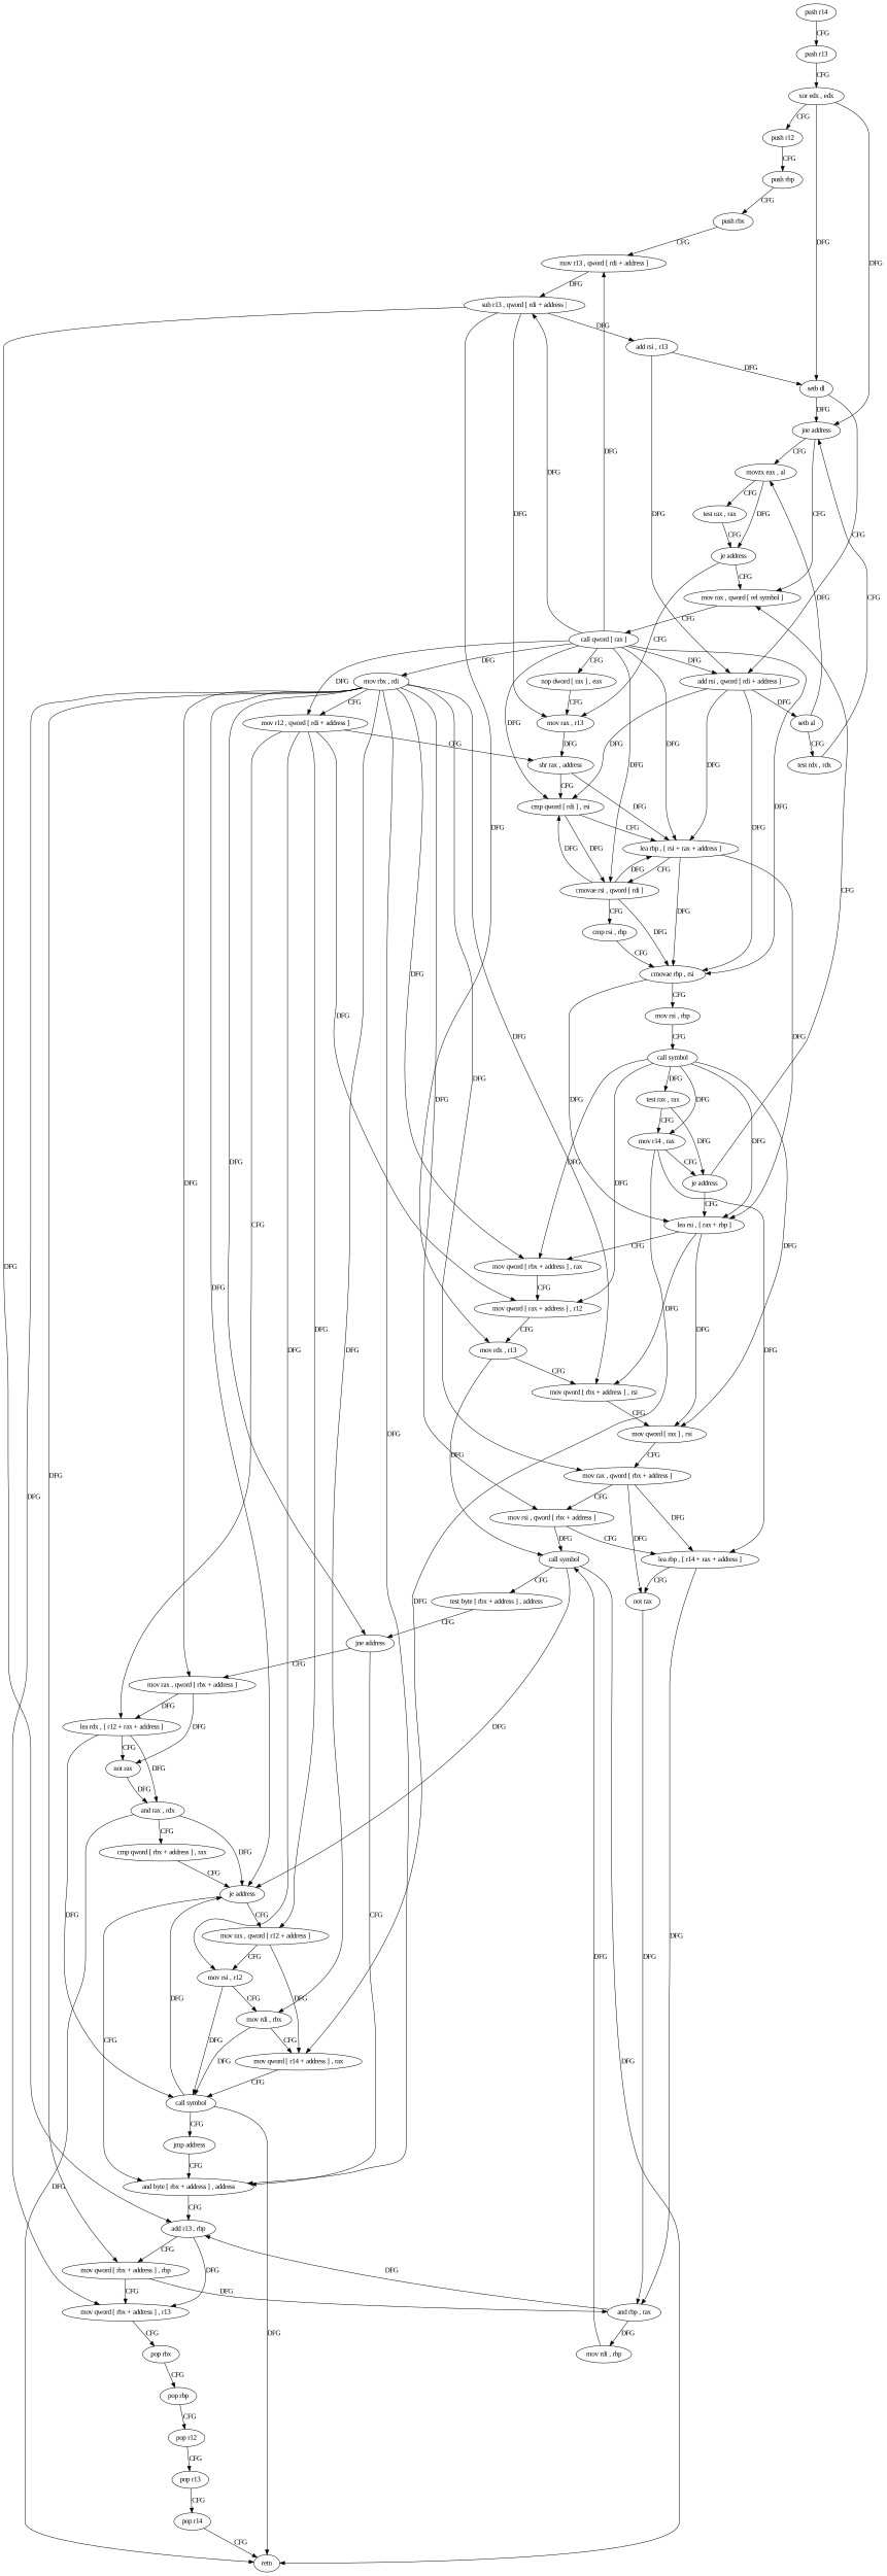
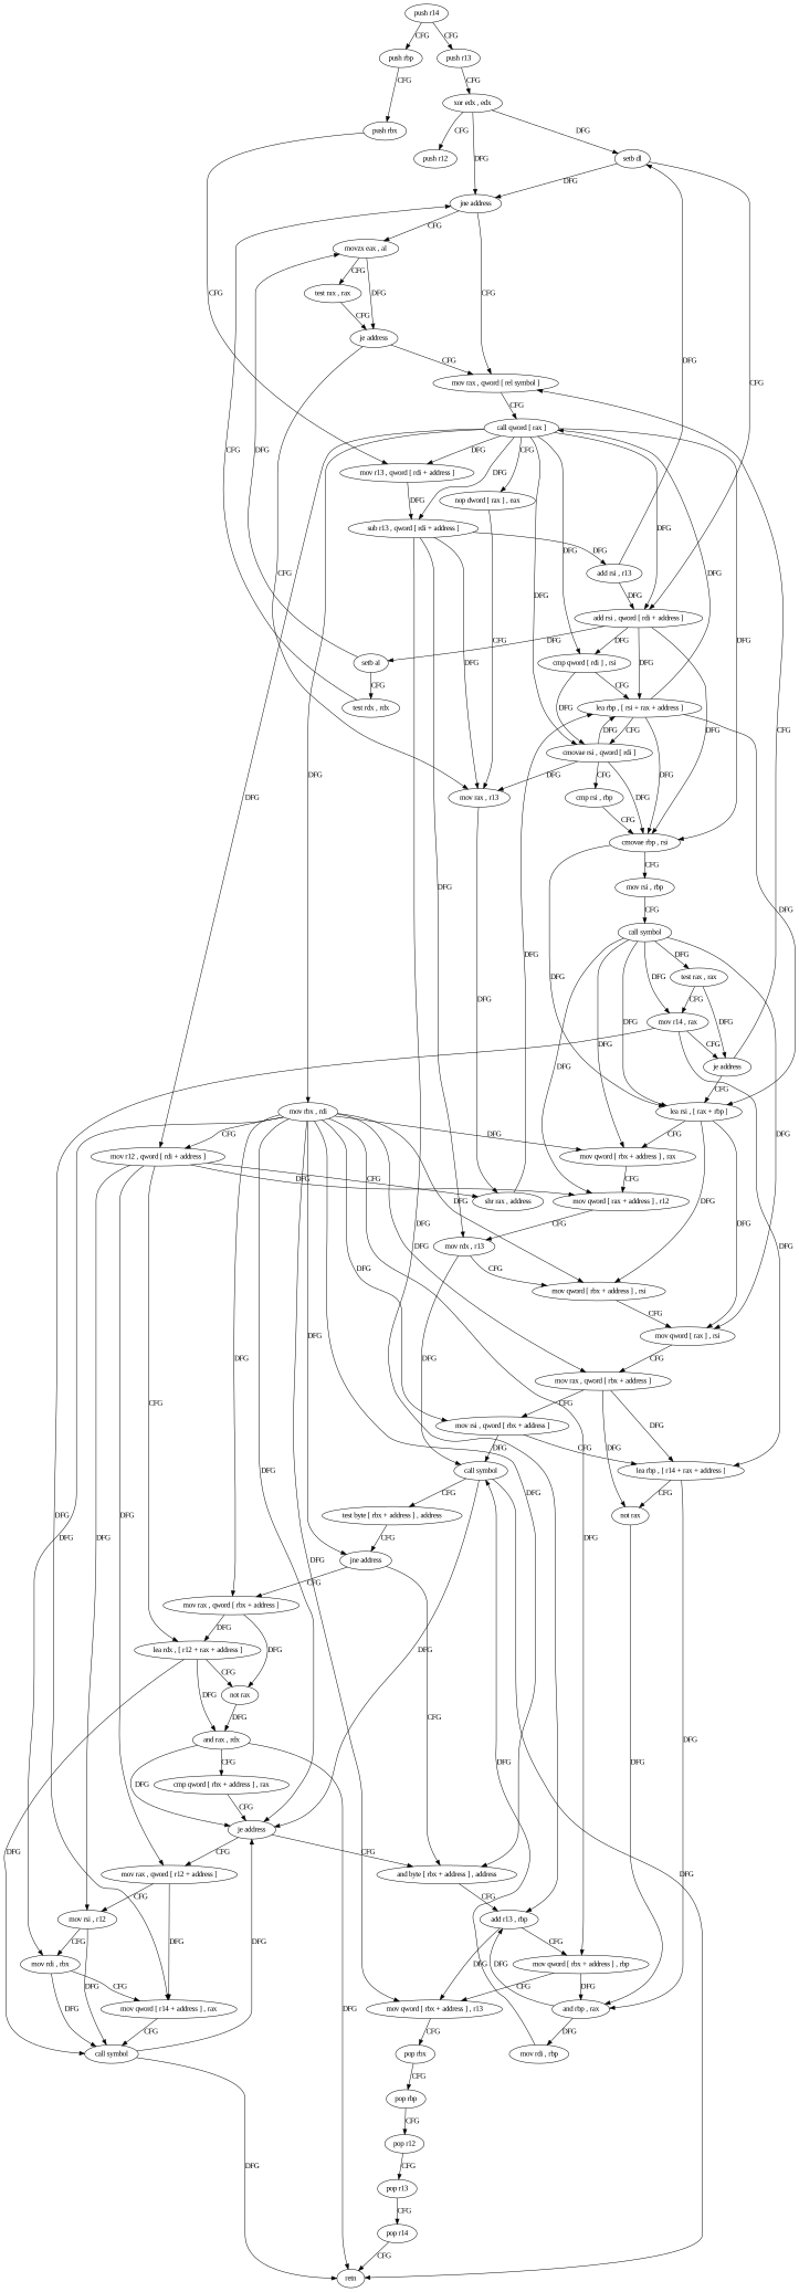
  digraph {
    fontname="Liberation Serif"
    node [fontname="Liberation Serif"]
    edge [fontname="Liberation Serif"]
    n1 [label="push r14"]
    n2 [label="push r13"]
    n3 [label="xor edx , edx"]
    n4 [label="push r12"]
    n5 [label="setb dl"]
    n6 [label="jne address"]
    n7 [label="push rbp"]
    n8 [label="add rsi , qword [ rdi + address ]"]
    n9 [label="movzx eax , al"]
    n10 [label="mov rax , qword [ rel symbol ]"]
    n11 [label="push rbx"]
    n12 [label="mov r13 , qword [ rdi + address ]"]
    n13 [label="sub r13 , qword [ rdi + address ]"]
    n14 [label="add rsi , r13"]
    n15 [label="mov rax , r13"]
    n16 [label="mov rdx , r13"]
    n17 [label="add r13 , rbp"]
    n18 [label="shr rax , address"]
    n19 [label="mov qword [ rbx + address ] , rsi"]
    n20 [label="call symbol"]
    n21 [label="mov qword [ rbx + address ] , rbp"]
    n22 [label="mov qword [ rbx + address ] , r13"]
    n23 [label="setb al"]
    n24 [label="cmp qword [ rdi ] , rsi"]
    n25 [label="lea rbp , [ rsi + rax + address ]"]
    n26 [label="cmovae rbp , rsi"]
    n27 [label="test rdx , rdx"]
    n28 [label="cmovae rsi , qword [ rdi ]"]
    n29 [label="lea rsi , [ rax + rbp ]"]
    n30 [label="mov rsi , rbp"]
    n31 [label="test rax , rax"]
    n32 [label="je address"]
    n33 [label="call qword [ rax ]"]
    n34 [label="nop dword [ rax ] , eax"]
    n35 [label="mov rbx , rdi"]
    n36 [label="mov r12 , qword [ rdi + address ]"]
    n37 [label="mov qword [ rbx + address ] , rax"]
    n38 [label="mov rax , qword [ rbx + address ]"]
    n39 [label="mov rsi , qword [ rbx + address ]"]
    n40 [label="je address"]
    n41 [label="jne address"]
    n42 [label="and byte [ rbx + address ] , address"]
    n43 [label="mov rax , qword [ rbx + address ]"]
    n44 [label="mov rdi , rbx"]
    n45 [label="mov qword [ rax + address ] , r12"]
    n46 [label="lea rdx , [ r12 + rax + address ]"]
    n47 [label="mov rax , qword [ r12 + address ]"]
    n48 [label="mov rsi , r12"]
    n49 [label="cmp rsi , rbp"]
    n50 [label="mov qword [ rax ] , rsi"]
    n51 [label="test byte [ rbx + address ] , address"]
    n52 [label=retn]
    n53 [label="lea rbp , [ r14 + rax + address ]"]
    n54 [label="not rax"]
    n55 [label="and rbp , rax"]
    n56 [label="mov rdi , rbp"]
    n57 [label="not rax"]
    n58 [label="and rax , rdx"]
    n59 [label="call symbol"]
    n60 [label="pop rbx"]
    n61 [label="mov qword [ r14 + address ] , rax"]
    n62 [label="call symbol"]
    n63 [label="test rax , rax"]
    n64 [label="mov r14 , rax"]
    n65 [label="je address"]
    n66 [label="pop rbp"]
    n67 [label="pop r12"]
    n68 [label="pop r13"]
    n69 [label="pop r14"]
    n70 [label="cmp qword [ rbx + address ] , rax"]
-   n71 [label="jmp address"]
    n1 -> n2 [label=CFG]
    n2 -> n3 [label=CFG]
    n3 -> n4 [label=CFG]
    n3 -> n5 [label=DFG]
    n3 -> n6 [label=DFG]
-   n4 -> n7 [label=CFG]
+   n1 -> n7 [label=CFG]
    n5 -> n6 [label=DFG]
    n5 -> n8 [label=CFG]
    n6 -> n9 [label=CFG]
    n6 -> n10 [label=CFG]
    n7 -> n11 [label=CFG]
    n8 -> n23 [label=DFG]
    n8 -> n24 [label=DFG]
    n8 -> n25 [label=DFG]
    n8 -> n26 [label=DFG]
    n9 -> n31 [label=CFG]
    n9 -> n32 [label=DFG]
    n10 -> n33 [label=CFG]
    n11 -> n12 [label=CFG]
    n12 -> n13 [label=DFG]
    n13 -> n14 [label=DFG]
    n13 -> n15 [label=DFG]
    n13 -> n16 [label=DFG]
    n13 -> n17 [label=DFG]
    n14 -> n5 [label=DFG]
    n14 -> n8 [label=DFG]
    n15 -> n18 [label=DFG]
    n16 -> n19 [label=CFG]
    n16 -> n20 [label=DFG]
    n17 -> n21 [label=CFG]
    n17 -> n22 [label=DFG]
-   n18 -> n24 [label=CFG]
    n18 -> n25 [label=DFG]
    n19 -> n50 [label=CFG]
    n20 -> n40 [label=DFG]
    n20 -> n51 [label=CFG]
    n20 -> n52 [label=DFG]
    n21 -> n22 [label=CFG]
    n21 -> n55 [label=DFG]
    n22 -> n60 [label=CFG]
    n23 -> n9 [label=DFG]
    n23 -> n27 [label=CFG]
    n24 -> n25 [label=CFG]
    n24 -> n28 [label=DFG]
    n25 -> n26 [label=DFG]
    n25 -> n28 [label=CFG]
    n25 -> n29 [label=DFG]
    n26 -> n29 [label=DFG]
    n26 -> n30 [label=CFG]
    n27 -> n6 [label=CFG]
-   n28 -> n24 [label=DFG]
+   n28 -> n15 [label=DFG]
    n28 -> n25 [label=DFG]
    n28 -> n26 [label=DFG]
    n28 -> n49 [label=CFG]
    n29 -> n19 [label=DFG]
    n29 -> n37 [label=CFG]
    n29 -> n50 [label=DFG]
    n30 -> n62 [label=CFG]
    n31 -> n32 [label=CFG]
    n32 -> n10 [label=CFG]
    n32 -> n15 [label=CFG]
    n33 -> n8 [label=DFG]
    n33 -> n12 [label=DFG]
    n33 -> n13 [label=DFG]
    n33 -> n24 [label=DFG]
-   n33 -> n25 [label=DFG]
+   n25 -> n33 [label=DFG]
    n33 -> n26 [label=DFG]
    n33 -> n28 [label=DFG]
    n33 -> n34 [label=CFG]
    n33 -> n35 [label=DFG]
    n33 -> n36 [label=DFG]
    n34 -> n15 [label=CFG]
    n35 -> n19 [label=DFG]
    n35 -> n21 [label=DFG]
    n35 -> n22 [label=DFG]
    n35 -> n36 [label=CFG]
    n35 -> n37 [label=DFG]
    n35 -> n38 [label=DFG]
    n35 -> n39 [label=DFG]
    n35 -> n40 [label=DFG]
    n35 -> n41 [label=DFG]
    n35 -> n42 [label=DFG]
    n35 -> n43 [label=DFG]
    n35 -> n44 [label=DFG]
    n36 -> n18 [label=CFG]
    n36 -> n45 [label=DFG]
    n36 -> n46 [label=CFG]
    n36 -> n47 [label=DFG]
    n36 -> n48 [label=DFG]
    n37 -> n45 [label=CFG]
    n38 -> n39 [label=CFG]
    n38 -> n53 [label=DFG]
    n38 -> n54 [label=DFG]
    n39 -> n20 [label=DFG]
    n39 -> n53 [label=CFG]
    n40 -> n42 [label=CFG]
    n40 -> n47 [label=CFG]
    n41 -> n42 [label=CFG]
    n41 -> n43 [label=CFG]
    n42 -> n17 [label=CFG]
    n43 -> n46 [label=DFG]
    n43 -> n57 [label=DFG]
    n44 -> n59 [label=DFG]
    n44 -> n61 [label=CFG]
    n45 -> n16 [label=CFG]
    n46 -> n57 [label=CFG]
    n46 -> n58 [label=DFG]
    n46 -> n59 [label=DFG]
    n47 -> n48 [label=CFG]
    n47 -> n61 [label=DFG]
    n48 -> n44 [label=CFG]
    n48 -> n59 [label=DFG]
    n49 -> n26 [label=CFG]
    n50 -> n38 [label=CFG]
    n51 -> n41 [label=CFG]
    n53 -> n54 [label=CFG]
    n53 -> n55 [label=DFG]
    n54 -> n55 [label=DFG]
    n55 -> n17 [label=DFG]
    n55 -> n56 [label=DFG]
    n56 -> n20 [label=DFG]
    n57 -> n58 [label=DFG]
    n58 -> n40 [label=DFG]
    n58 -> n52 [label=DFG]
    n58 -> n70 [label=CFG]
    n59 -> n40 [label=DFG]
    n59 -> n52 [label=DFG]
-   n59 -> n71 [label=CFG]
    n60 -> n66 [label=CFG]
    n61 -> n59 [label=CFG]
    n62 -> n29 [label=DFG]
    n62 -> n37 [label=DFG]
    n62 -> n45 [label=DFG]
    n62 -> n50 [label=DFG]
    n62 -> n63 [label=DFG]
    n62 -> n64 [label=DFG]
    n63 -> n64 [label=CFG]
    n63 -> n65 [label=DFG]
    n64 -> n53 [label=DFG]
    n64 -> n61 [label=DFG]
    n64 -> n65 [label=CFG]
    n65 -> n10 [label=CFG]
    n65 -> n29 [label=CFG]
    n66 -> n67 [label=CFG]
    n67 -> n68 [label=CFG]
    n68 -> n69 [label=CFG]
    n69 -> n52 [label=CFG]
    n70 -> n40 [label=CFG]
-   n71 -> n42 [label=CFG]
  }
